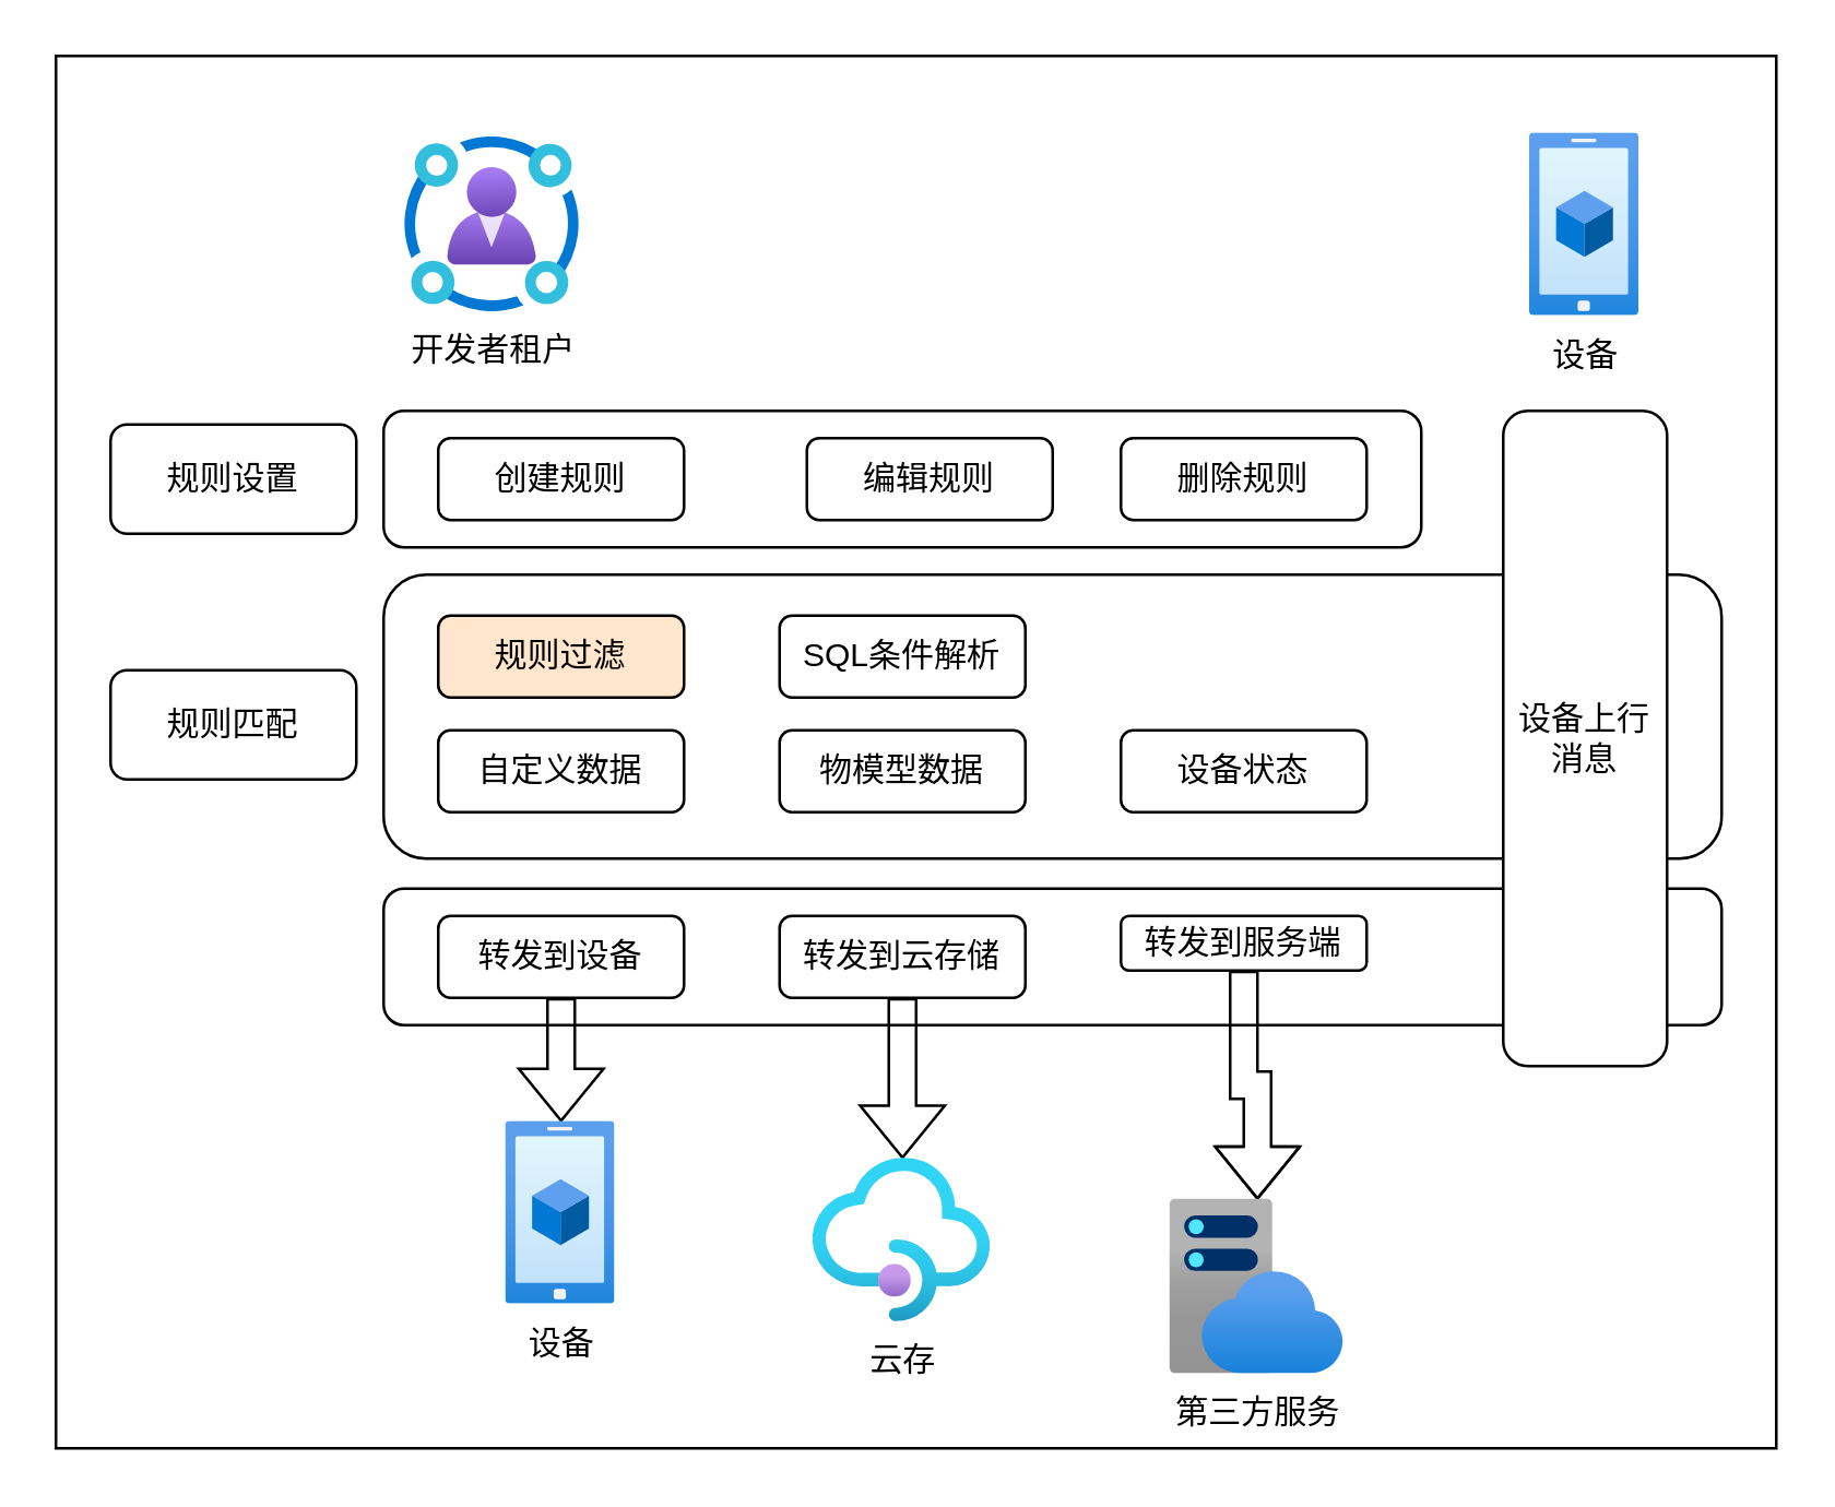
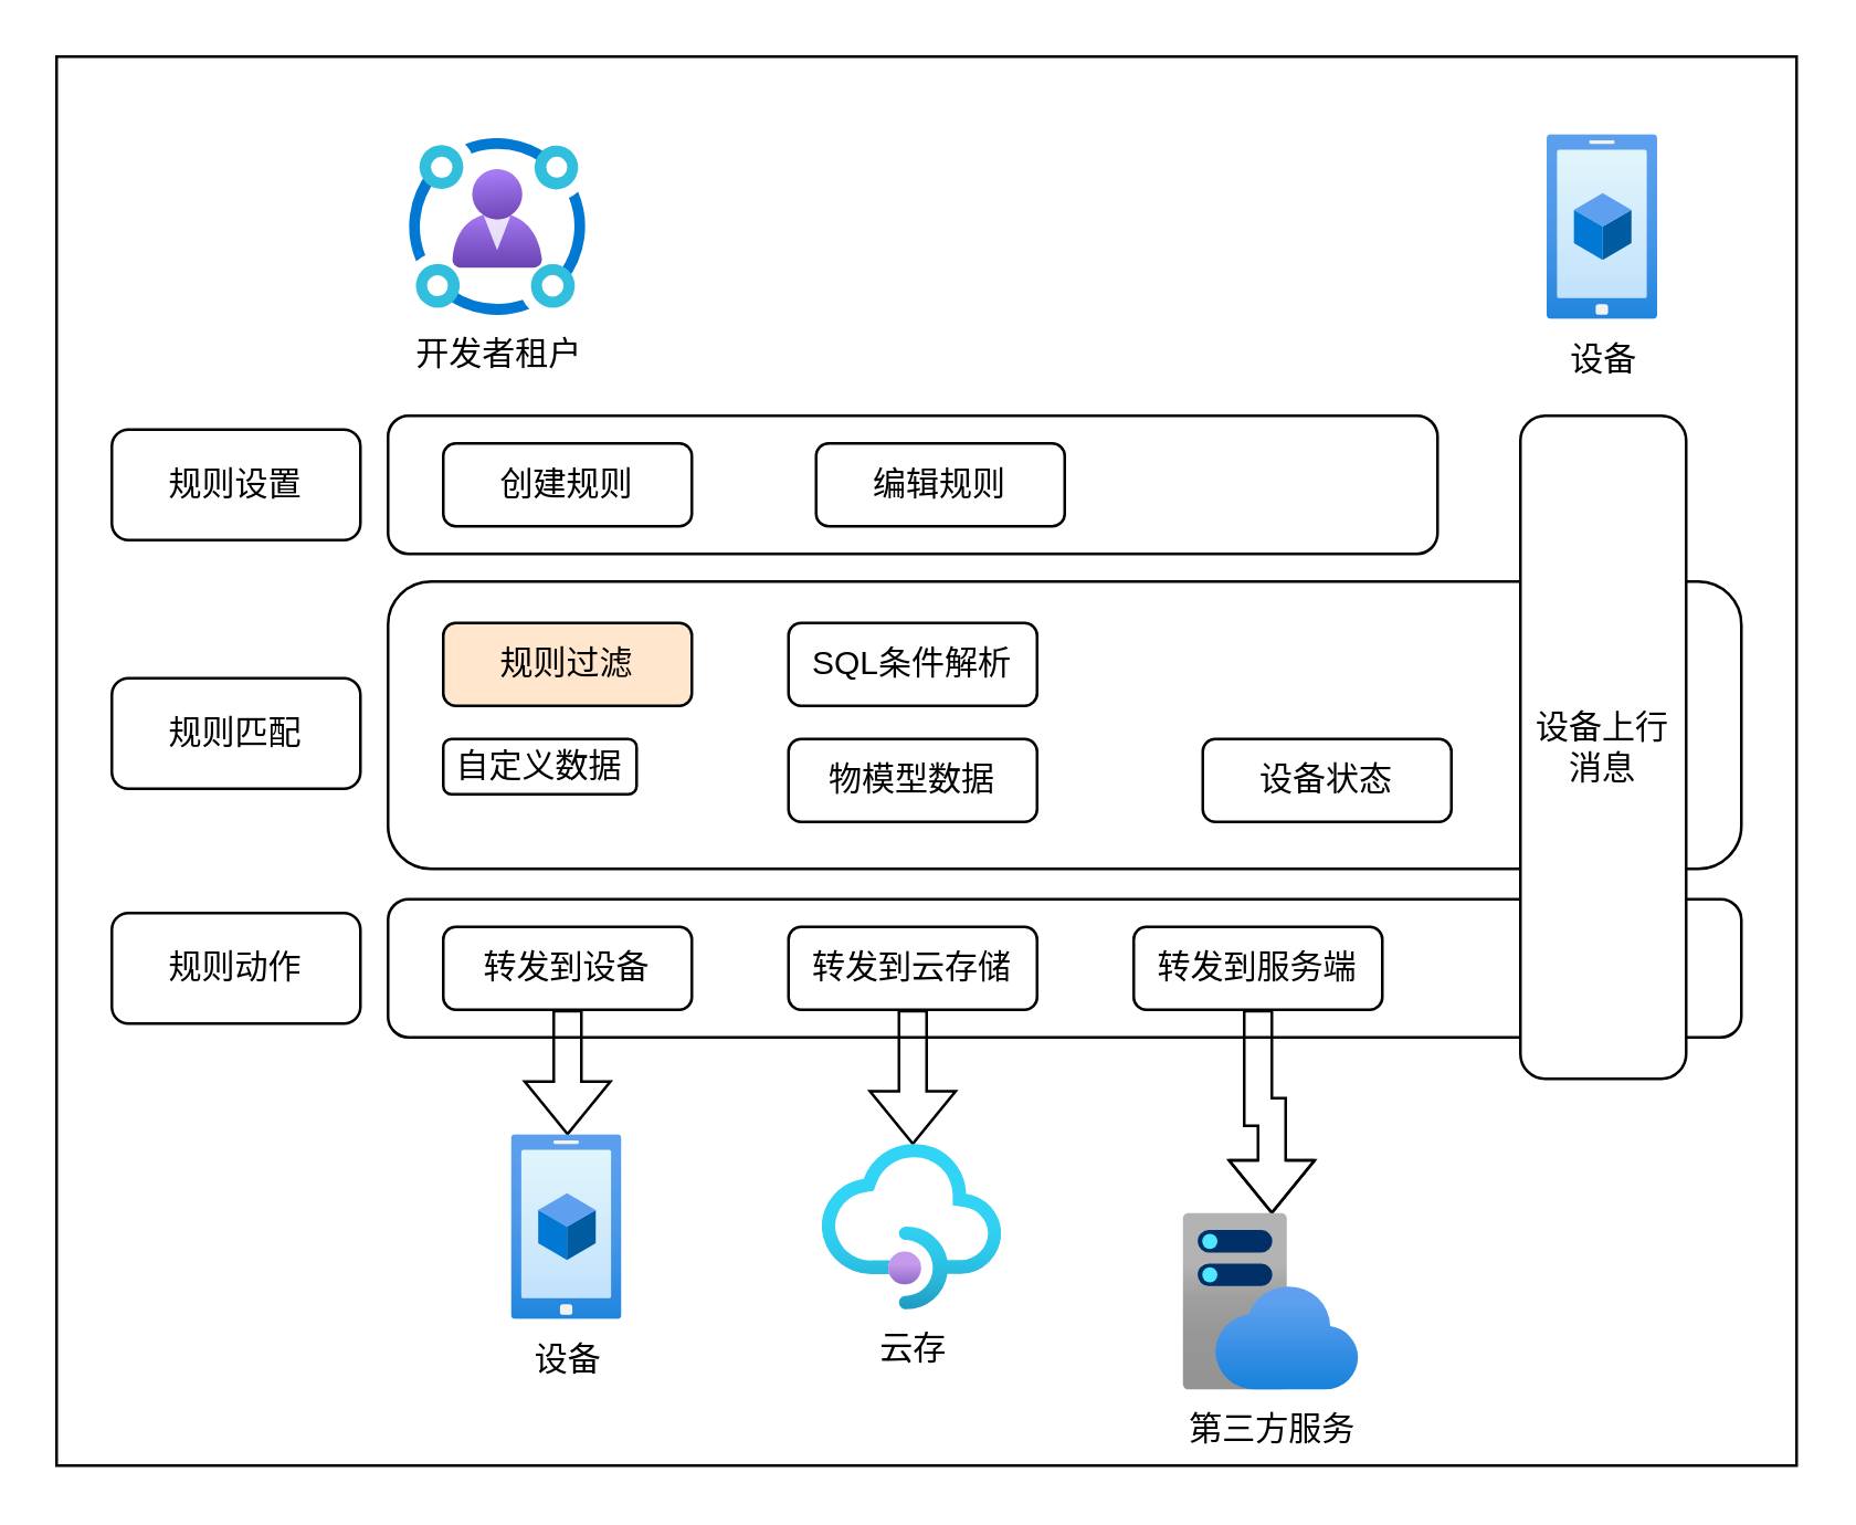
  <mxCell id="0" />
  <mxCell id="1" parent="0" />
  <mxCell id="2" value="" style="rounded=0;whiteSpace=wrap;html=1;" vertex="1" parent="1"><mxGeometry x="20" y="20" width="630" height="510" as="geometry" /></mxCell>
  <mxCell id="3" value="" style="rounded=1;whiteSpace=wrap;html=1;" vertex="1" parent="1"><mxGeometry x="140" y="150" width="380" height="50" as="geometry" /></mxCell>
  <mxCell id="4" value="" style="rounded=1;whiteSpace=wrap;html=1;" vertex="1" parent="1"><mxGeometry x="140" y="210" width="490" height="104" as="geometry" /></mxCell>
  <mxCell id="5" value="" style="rounded=1;whiteSpace=wrap;html=1;" vertex="1" parent="1"><mxGeometry x="140" y="325" width="490" height="50" as="geometry" /></mxCell>
  <mxCell id="6" value="设备" style="aspect=fixed;html=1;points=[];align=center;image;fontSize=12;image=img/lib/azure2/general/Mobile.svg;" vertex="1" parent="1"><mxGeometry x="560" y="48.5" width="40" height="67" as="geometry" /></mxCell>
  <mxCell id="7" value="开发者租户" style="aspect=fixed;html=1;points=[];align=center;image;fontSize=12;image=img/lib/azure2/identity/Identity_Governance.svg;" vertex="1" parent="1"><mxGeometry x="148" y="50" width="64" height="64" as="geometry" /></mxCell>
  <mxCell id="8" value="设备上行消息" style="rounded=1;whiteSpace=wrap;html=1;" vertex="1" parent="1"><mxGeometry x="550" y="150" width="60" height="240" as="geometry" /></mxCell>
  <mxCell id="9" value="创建规则" style="rounded=1;whiteSpace=wrap;html=1;" vertex="1" parent="1"><mxGeometry x="160" y="160" width="90" height="30" as="geometry" /></mxCell>
  <mxCell id="10" value="编辑规则" style="rounded=1;whiteSpace=wrap;html=1;" vertex="1" parent="1"><mxGeometry x="295" y="160" width="90" height="30" as="geometry" /></mxCell>
- <mxCell id="11" value="删除规则" style="rounded=1;whiteSpace=wrap;html=1;" vertex="1" parent="1"><mxGeometry x="410" y="160" width="90" height="30" as="geometry" /></mxCell>
  <mxCell id="12" value="规则设置" style="rounded=1;whiteSpace=wrap;html=1;" vertex="1" parent="1"><mxGeometry x="40" y="155" width="90" height="40" as="geometry" /></mxCell>
  <mxCell id="13" value="规则匹配" style="rounded=1;whiteSpace=wrap;html=1;" vertex="1" parent="1"><mxGeometry x="40" y="245" width="90" height="40" as="geometry" /></mxCell>
- <mxCell id="15" value="自定义数据" style="rounded=1;whiteSpace=wrap;html=1;" vertex="1" parent="1"><mxGeometry x="160" y="267" width="90" height="30" as="geometry" /></mxCell>
+ <mxCell id="14" value="规则动作" style="rounded=1;whiteSpace=wrap;html=1;" vertex="1" parent="1"><mxGeometry x="40" y="330" width="90" height="40" as="geometry" /></mxCell>
+ <mxCell id="15" value="自定义数据" style="rounded=1;whiteSpace=wrap;html=1;" vertex="1" parent="1"><mxGeometry x="160" y="267" width="70" height="20" as="geometry" /></mxCell>
  <mxCell id="16" value="物模型数据" style="rounded=1;whiteSpace=wrap;html=1;" vertex="1" parent="1"><mxGeometry x="285" y="267" width="90" height="30" as="geometry" /></mxCell>
- <mxCell id="17" value="设备状态" style="rounded=1;whiteSpace=wrap;html=1;" vertex="1" parent="1"><mxGeometry x="410" y="267" width="90" height="30" as="geometry" /></mxCell>
+ <mxCell id="17" value="设备状态" style="rounded=1;whiteSpace=wrap;html=1;" vertex="1" parent="1"><mxGeometry x="435" y="267" width="90" height="30" as="geometry" /></mxCell>
  <mxCell id="18" value="" style="edgeStyle=orthogonalEdgeStyle;rounded=0;orthogonalLoop=1;jettySize=auto;html=1;shape=flexArrow;" edge="1" parent="1" source="19" target="24"><mxGeometry relative="1" as="geometry" /></mxCell>
  <mxCell id="19" value="转发到设备" style="rounded=1;whiteSpace=wrap;html=1;" vertex="1" parent="1"><mxGeometry x="160" y="335" width="90" height="30" as="geometry" /></mxCell>
  <mxCell id="20" value="" style="edgeStyle=orthogonalEdgeStyle;rounded=0;orthogonalLoop=1;jettySize=auto;html=1;shape=flexArrow;" edge="1" parent="1" source="21" target="26"><mxGeometry relative="1" as="geometry" /></mxCell>
  <mxCell id="21" value="转发到云存储" style="rounded=1;whiteSpace=wrap;html=1;" vertex="1" parent="1"><mxGeometry x="285" y="335" width="90" height="30" as="geometry" /></mxCell>
  <mxCell id="22" value="" style="edgeStyle=orthogonalEdgeStyle;rounded=0;orthogonalLoop=1;jettySize=auto;html=1;shape=flexArrow;" edge="1" parent="1" source="23" target="25"><mxGeometry relative="1" as="geometry" /></mxCell>
- <mxCell id="23" value="转发到服务端" style="rounded=1;whiteSpace=wrap;html=1;" vertex="1" parent="1"><mxGeometry x="410" y="335" width="90" height="20" as="geometry" /></mxCell>
+ <mxCell id="23" value="转发到服务端" style="rounded=1;whiteSpace=wrap;html=1;" vertex="1" parent="1"><mxGeometry x="410" y="335" width="90" height="30" as="geometry" /></mxCell>
  <mxCell id="24" value="设备" style="aspect=fixed;html=1;points=[];align=center;image;fontSize=12;image=img/lib/azure2/general/Mobile.svg;" vertex="1" parent="1"><mxGeometry x="185" y="410.5" width="40" height="67" as="geometry" /></mxCell>
  <mxCell id="25" value="第三方服务" style="aspect=fixed;html=1;points=[];align=center;image;fontSize=12;image=img/lib/azure2/app_services/App_Service_Plans.svg;" vertex="1" parent="1"><mxGeometry x="428" y="439" width="64" height="64" as="geometry" /></mxCell>
- <mxCell id="26" value="云存" style="aspect=fixed;html=1;points=[];align=center;image;fontSize=12;image=img/lib/azure2/app_services/API_Management_Services.svg;" vertex="1" parent="1"><mxGeometry x="297.5" y="424" width="65" height="60" as="geometry" /></mxCell>
+ <mxCell id="26" value="云存" style="aspect=fixed;html=1;points=[];align=center;image;fontSize=12;image=img/lib/azure2/app_services/API_Management_Services.svg;" vertex="1" parent="1"><mxGeometry x="297.5" y="414" width="65" height="60" as="geometry" /></mxCell>
  <mxCell id="27" value="规则过滤" style="rounded=1;whiteSpace=wrap;html=1;fillColor=#ffe6cc;" vertex="1" parent="1"><mxGeometry x="160" y="225" width="90" height="30" as="geometry" /></mxCell>
  <mxCell id="28" value="SQL条件解析" style="rounded=1;whiteSpace=wrap;html=1;" vertex="1" parent="1"><mxGeometry x="285" y="225" width="90" height="30" as="geometry" /></mxCell>
